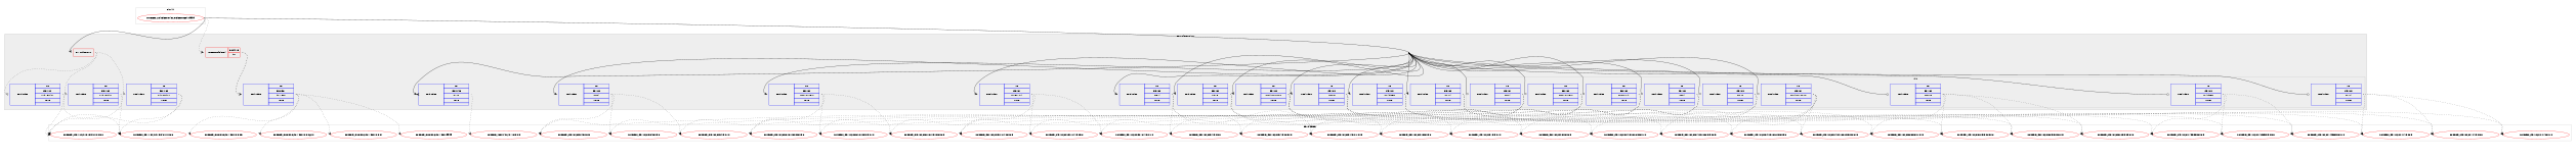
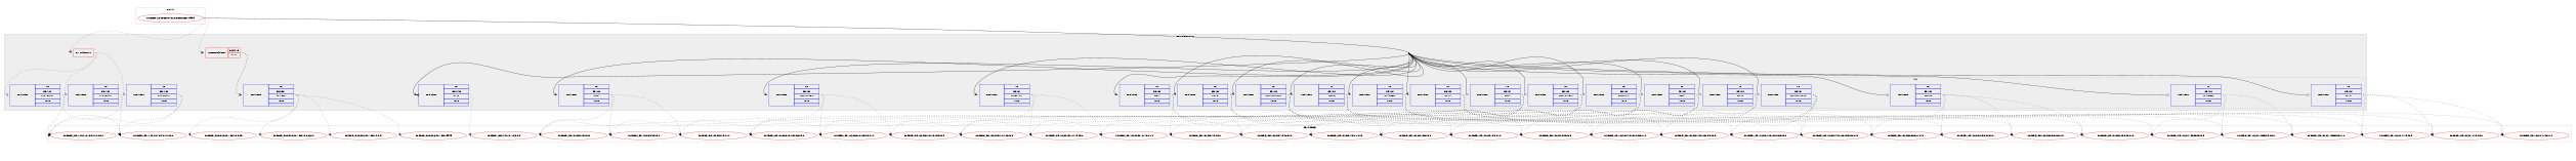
  digraph {
    compound=true
    concentrate=true
    fontname=Helvetica
    fontsize=10
    newrank=true
    rankdir=TB
    ranksep=1.5
    node [color=red fontname=Helvetica fontsize=10]
    edge [arrowhead=vee headport=w style=dotted tailport=e weight=100]
    n1 [label="portage://sci-electronics/qelectrotech-9999" width=4]
    n2 [color=blue label=<<TABLE BORDER="0" CELLBORDER="1" CELLSPACING="0" CELLPADDING="4" WIDTH="220"><TR><TD ROWSPAN="6" CELLPADDING="30">pack_dep</TD></TR><TR><TD WIDTH="110">no</TD></TR><TR><TD>dev-vcs</TD></TR><TR><TD>subversion</TD></TR><TR><TD>none</TD></TR><TR><TD></TD></TR></TABLE>> shape=none]
    n3 [color=blue label=<<TABLE BORDER="0" CELLBORDER="1" CELLSPACING="0" CELLPADDING="4" WIDTH="220"><TR><TD ROWSPAN="6" CELLPADDING="30">pack_dep</TD></TR><TR><TD WIDTH="110">no</TD></TR><TR><TD>dev-vcs</TD></TR><TR><TD>subversion</TD></TR><TR><TD>none</TD></TR><TR><TD></TD></TR></TABLE>> shape=none]
    n4 [color=blue label=<<TABLE BORDER="0" CELLBORDER="1" CELLSPACING="0" CELLPADDING="4" WIDTH="220"><TR><TD ROWSPAN="6" CELLPADDING="30">pack_dep</TD></TR><TR><TD WIDTH="110">no</TD></TR><TR><TD>dev-vcs</TD></TR><TR><TD>subversion</TD></TR><TR><TD>none</TD></TR><TR><TD></TD></TR></TABLE>> shape=none]
    n5 [label=<<TABLE BORDER="0" CELLBORDER="1" CELLSPACING="0" CELLPADDING="4"><TR><TD CELLPADDING="10">any_of_group</TD></TR></TABLE>> shape=none]
    n6 [color=blue label=<<TABLE BORDER="0" CELLBORDER="1" CELLSPACING="0" CELLPADDING="4" WIDTH="220"><TR><TD ROWSPAN="6" CELLPADDING="30">pack_dep</TD></TR><TR><TD WIDTH="110">no</TD></TR><TR><TD>app-doc</TD></TR><TR><TD>doxygen</TD></TR><TR><TD>none</TD></TR><TR><TD></TD></TR></TABLE>> shape=none]
-   n7 [label=<<TABLE BORDER="0" CELLBORDER="1" CELLSPACING="0" CELLPADDING="4"><TR><TD ROWSPAN="3" CELLPADDING="10">use_conditional</TD></TR><TR><TD>positive</TD></TR><TR><TD>doc</TD></TR></TABLE>> shape=none]
+   n7 [label=<<TABLE BORDER="0" CELLBORDER="1" CELLSPACING="0" CELLPADDING="4"><TR><TD ROWSPAN="3" CELLPADDING="10">use_conditional</TD></TR><TR><TD>positive</TD></TR><TR><TD>rsync</TD></TR></TABLE>> shape=none]
    n8 [color=blue label=<<TABLE BORDER="0" CELLBORDER="1" CELLSPACING="0" CELLPADDING="4" WIDTH="220"><TR><TD ROWSPAN="6" CELLPADDING="30">pack_dep</TD></TR><TR><TD WIDTH="110">no</TD></TR><TR><TD>dev-qt</TD></TR><TR><TD>qtconcurrent</TD></TR><TR><TD>none</TD></TR><TR><TD></TD></TR></TABLE>> shape=none]
    n9 [color=blue label=<<TABLE BORDER="0" CELLBORDER="1" CELLSPACING="0" CELLPADDING="4" WIDTH="220"><TR><TD ROWSPAN="6" CELLPADDING="30">pack_dep</TD></TR><TR><TD WIDTH="110">no</TD></TR><TR><TD>dev-qt</TD></TR><TR><TD>qtcore</TD></TR><TR><TD>none</TD></TR><TR><TD></TD></TR></TABLE>> shape=none]
    n10 [color=blue label=<<TABLE BORDER="0" CELLBORDER="1" CELLSPACING="0" CELLPADDING="4" WIDTH="220"><TR><TD ROWSPAN="6" CELLPADDING="30">pack_dep</TD></TR><TR><TD WIDTH="110">no</TD></TR><TR><TD>dev-qt</TD></TR><TR><TD>qtgui</TD></TR><TR><TD>none</TD></TR><TR><TD></TD></TR></TABLE>> shape=none]
    n11 [color=blue label=<<TABLE BORDER="0" CELLBORDER="1" CELLSPACING="0" CELLPADDING="4" WIDTH="220"><TR><TD ROWSPAN="6" CELLPADDING="30">pack_dep</TD></TR><TR><TD WIDTH="110">no</TD></TR><TR><TD>dev-qt</TD></TR><TR><TD>qtnetwork</TD></TR><TR><TD>none</TD></TR><TR><TD></TD></TR></TABLE>> shape=none]
    n12 [color=blue label=<<TABLE BORDER="0" CELLBORDER="1" CELLSPACING="0" CELLPADDING="4" WIDTH="220"><TR><TD ROWSPAN="6" CELLPADDING="30">pack_dep</TD></TR><TR><TD WIDTH="110">no</TD></TR><TR><TD>dev-qt</TD></TR><TR><TD>qtprintsupport</TD></TR><TR><TD>none</TD></TR><TR><TD></TD></TR></TABLE>> shape=none]
    n13 [color=blue label=<<TABLE BORDER="0" CELLBORDER="1" CELLSPACING="0" CELLPADDING="4" WIDTH="220"><TR><TD ROWSPAN="6" CELLPADDING="30">pack_dep</TD></TR><TR><TD WIDTH="110">no</TD></TR><TR><TD>dev-qt</TD></TR><TR><TD>qtsql</TD></TR><TR><TD>none</TD></TR><TR><TD></TD></TR></TABLE>> shape=none]
    n14 [color=blue label=<<TABLE BORDER="0" CELLBORDER="1" CELLSPACING="0" CELLPADDING="4" WIDTH="220"><TR><TD ROWSPAN="6" CELLPADDING="30">pack_dep</TD></TR><TR><TD WIDTH="110">no</TD></TR><TR><TD>dev-qt</TD></TR><TR><TD>qtsvg</TD></TR><TR><TD>none</TD></TR><TR><TD></TD></TR></TABLE>> shape=none]
    n15 [color=blue label=<<TABLE BORDER="0" CELLBORDER="1" CELLSPACING="0" CELLPADDING="4" WIDTH="220"><TR><TD ROWSPAN="6" CELLPADDING="30">pack_dep</TD></TR><TR><TD WIDTH="110">no</TD></TR><TR><TD>dev-qt</TD></TR><TR><TD>qtwidgets</TD></TR><TR><TD>none</TD></TR><TR><TD></TD></TR></TABLE>> shape=none]
    n16 [color=blue label=<<TABLE BORDER="0" CELLBORDER="1" CELLSPACING="0" CELLPADDING="4" WIDTH="220"><TR><TD ROWSPAN="6" CELLPADDING="30">pack_dep</TD></TR><TR><TD WIDTH="110">no</TD></TR><TR><TD>dev-qt</TD></TR><TR><TD>qtxml</TD></TR><TR><TD>none</TD></TR><TR><TD></TD></TR></TABLE>> shape=none]
    n17 [color=blue label=<<TABLE BORDER="0" CELLBORDER="1" CELLSPACING="0" CELLPADDING="4" WIDTH="220"><TR><TD ROWSPAN="6" CELLPADDING="30">pack_dep</TD></TR><TR><TD WIDTH="110">no</TD></TR><TR><TD>net-misc</TD></TR><TR><TD>rsync</TD></TR><TR><TD>none</TD></TR><TR><TD></TD></TR></TABLE>> shape=none]
    n18 [color=blue label=<<TABLE BORDER="0" CELLBORDER="1" CELLSPACING="0" CELLPADDING="4" WIDTH="220"><TR><TD ROWSPAN="6" CELLPADDING="30">pack_dep</TD></TR><TR><TD WIDTH="110">no</TD></TR><TR><TD>dev-qt</TD></TR><TR><TD>qtnetwork</TD></TR><TR><TD>none</TD></TR><TR><TD></TD></TR></TABLE>> shape=none]
    n19 [color=blue label=<<TABLE BORDER="0" CELLBORDER="1" CELLSPACING="0" CELLPADDING="4" WIDTH="220"><TR><TD ROWSPAN="6" CELLPADDING="30">pack_dep</TD></TR><TR><TD WIDTH="110">no</TD></TR><TR><TD>dev-qt</TD></TR><TR><TD>qtconcurrent</TD></TR><TR><TD>none</TD></TR><TR><TD></TD></TR></TABLE>> shape=none]
    n20 [color=blue label=<<TABLE BORDER="0" CELLBORDER="1" CELLSPACING="0" CELLPADDING="4" WIDTH="220"><TR><TD ROWSPAN="6" CELLPADDING="30">pack_dep</TD></TR><TR><TD WIDTH="110">no</TD></TR><TR><TD>dev-qt</TD></TR><TR><TD>qtcore</TD></TR><TR><TD>none</TD></TR><TR><TD></TD></TR></TABLE>> shape=none]
    n21 [color=blue label=<<TABLE BORDER="0" CELLBORDER="1" CELLSPACING="0" CELLPADDING="4" WIDTH="220"><TR><TD ROWSPAN="6" CELLPADDING="30">pack_dep</TD></TR><TR><TD WIDTH="110">no</TD></TR><TR><TD>dev-qt</TD></TR><TR><TD>qtgui</TD></TR><TR><TD>none</TD></TR><TR><TD></TD></TR></TABLE>> shape=none]
    n22 [color=blue label=<<TABLE BORDER="0" CELLBORDER="1" CELLSPACING="0" CELLPADDING="4" WIDTH="220"><TR><TD ROWSPAN="6" CELLPADDING="30">pack_dep</TD></TR><TR><TD WIDTH="110">no</TD></TR><TR><TD>dev-qt</TD></TR><TR><TD>qtprintsupport</TD></TR><TR><TD>none</TD></TR><TR><TD></TD></TR></TABLE>> shape=none]
    n23 [color=blue label=<<TABLE BORDER="0" CELLBORDER="1" CELLSPACING="0" CELLPADDING="4" WIDTH="220"><TR><TD ROWSPAN="6" CELLPADDING="30">pack_dep</TD></TR><TR><TD WIDTH="110">no</TD></TR><TR><TD>dev-qt</TD></TR><TR><TD>qtsql</TD></TR><TR><TD>none</TD></TR><TR><TD></TD></TR></TABLE>> shape=none]
    n24 [color=blue label=<<TABLE BORDER="0" CELLBORDER="1" CELLSPACING="0" CELLPADDING="4" WIDTH="220"><TR><TD ROWSPAN="6" CELLPADDING="30">pack_dep</TD></TR><TR><TD WIDTH="110">no</TD></TR><TR><TD>dev-qt</TD></TR><TR><TD>qtsvg</TD></TR><TR><TD>none</TD></TR><TR><TD></TD></TR></TABLE>> shape=none]
    n25 [color=blue label=<<TABLE BORDER="0" CELLBORDER="1" CELLSPACING="0" CELLPADDING="4" WIDTH="220"><TR><TD ROWSPAN="6" CELLPADDING="30">pack_dep</TD></TR><TR><TD WIDTH="110">no</TD></TR><TR><TD>dev-qt</TD></TR><TR><TD>qtwidgets</TD></TR><TR><TD>none</TD></TR><TR><TD></TD></TR></TABLE>> shape=none]
    n26 [color=blue label=<<TABLE BORDER="0" CELLBORDER="1" CELLSPACING="0" CELLPADDING="4" WIDTH="220"><TR><TD ROWSPAN="6" CELLPADDING="30">pack_dep</TD></TR><TR><TD WIDTH="110">no</TD></TR><TR><TD>dev-qt</TD></TR><TR><TD>qtxml</TD></TR><TR><TD>none</TD></TR><TR><TD></TD></TR></TABLE>> shape=none]
    n27 [label="portage://dev-vcs/subversion-1.13.0" width=4]
    n28 [label="portage://dev-vcs/subversion-1.12.2" width=4]
    n29 [label="portage://app-doc/doxygen-9999" width=4]
    n30 [label="portage://app-doc/doxygen-1.8.17" width=4]
    n31 [label="portage://app-doc/doxygen-1.8.16-r1" width=4]
    n32 [label="portage://app-doc/doxygen-1.8.15" width=4]
    n33 [label="portage://dev-qt/qtconcurrent-5.14.1" width=4]
    n34 [label="portage://dev-qt/qtconcurrent-5.13.2" width=4]
    n35 [label="portage://dev-qt/qtconcurrent-5.12.3" width=4]
    n36 [label="portage://dev-qt/qtcore-5.14.1-r1" width=4]
    n37 [label="portage://dev-qt/qtcore-5.13.2-r2" width=4]
    n38 [label="portage://dev-qt/qtcore-5.13.2-r1" width=4]
    n39 [label="portage://dev-qt/qtcore-5.12.3-r2" width=4]
    n40 [label="portage://dev-qt/qtgui-5.14.1-r3" width=4]
    n41 [label="portage://dev-qt/qtgui-5.13.2" width=4]
    n42 [label="portage://dev-qt/qtgui-5.12.3-r1" width=4]
    n43 [label="portage://dev-qt/qtnetwork-5.14.1" width=4]
    n44 [label="portage://dev-qt/qtnetwork-5.13.2" width=4]
    n45 [label="portage://dev-qt/qtnetwork-5.12.3" width=4]
    n46 [label="portage://dev-qt/qtprintsupport-5.14.1" width=4]
    n47 [label="portage://dev-qt/qtprintsupport-5.13.2-r1" width=4]
    n48 [label="portage://dev-qt/qtprintsupport-5.13.2" width=4]
    n49 [label="portage://dev-qt/qtprintsupport-5.12.3" width=4]
    n50 [label="portage://dev-qt/qtsql-5.14.1" width=4]
    n51 [label="portage://dev-qt/qtsql-5.13.2" width=4]
    n52 [label="portage://dev-qt/qtsql-5.12.3" width=4]
    n53 [label="portage://dev-qt/qtsvg-5.14.1" width=4]
    n54 [label="portage://dev-qt/qtsvg-5.13.2" width=4]
    n55 [label="portage://dev-qt/qtsvg-5.12.3" width=4]
    n56 [label="portage://dev-qt/qtwidgets-5.14.1" width=4]
    n57 [label="portage://dev-qt/qtwidgets-5.13.2" width=4]
    n58 [label="portage://dev-qt/qtwidgets-5.12.3" width=4]
    n59 [label="portage://dev-qt/qtxml-5.14.1" width=4]
    n60 [label="portage://dev-qt/qtxml-5.13.2" width=4]
    n61 [label="portage://dev-qt/qtxml-5.12.3" width=4]
    n62 [label="portage://net-misc/rsync-3.1.3" width=4]
    subgraph cluster_1 {
      color=gray
      label=<<i>ebuild</i>>
      rank=same
      n1
    }
    subgraph cluster_2 {
      color=gray
      label=<<i>dependencies</i>>
      subgraph cluster_3 {
        color=gray
        fillcolor="#eeeeee"
        label=<<i>compile</i>>
        style=filled
        subgraph sub_4 {
          color=gray
          fillcolor="#eeeeee"
          label=<<i>compile</i>>
          style=filled
          n5
          subgraph sub_5 {
            color=gray
            fillcolor="#eeeeee"
            label=<<i>compile</i>>
            style=filled
            n2
          }
          subgraph sub_6 {
            color=gray
            fillcolor="#eeeeee"
            label=<<i>compile</i>>
            style=filled
            n3
          }
          subgraph sub_7 {
            color=gray
            fillcolor="#eeeeee"
            label=<<i>compile</i>>
            style=filled
            n4
          }
        }
        subgraph sub_8 {
          color=gray
          fillcolor="#eeeeee"
          label=<<i>compile</i>>
          style=filled
          n7
          subgraph sub_9 {
            color=gray
            fillcolor="#eeeeee"
            label=<<i>compile</i>>
            style=filled
            n6
          }
        }
        subgraph sub_10 {
          color=gray
          fillcolor="#eeeeee"
          label=<<i>compile</i>>
          style=filled
          n8
        }
        subgraph sub_11 {
          color=gray
          fillcolor="#eeeeee"
          label=<<i>compile</i>>
          style=filled
          n9
        }
        subgraph sub_12 {
          color=gray
          fillcolor="#eeeeee"
          label=<<i>compile</i>>
          style=filled
          n10
        }
        subgraph sub_13 {
          color=gray
          fillcolor="#eeeeee"
          label=<<i>compile</i>>
          style=filled
          n11
        }
        subgraph sub_14 {
          color=gray
          fillcolor="#eeeeee"
          label=<<i>compile</i>>
          style=filled
          n12
        }
        subgraph sub_15 {
          color=gray
          fillcolor="#eeeeee"
          label=<<i>compile</i>>
          style=filled
          n13
        }
        subgraph sub_16 {
          color=gray
          fillcolor="#eeeeee"
          label=<<i>compile</i>>
          style=filled
          n14
        }
        subgraph sub_17 {
          color=gray
          fillcolor="#eeeeee"
          label=<<i>compile</i>>
          style=filled
          n15
        }
        subgraph sub_18 {
          color=gray
          fillcolor="#eeeeee"
          label=<<i>compile</i>>
          style=filled
          n16
        }
        subgraph sub_19 {
          color=gray
          fillcolor="#eeeeee"
          label=<<i>compile</i>>
          style=filled
          n17
        }
      }
      subgraph cluster_20 {
        color=gray
        fillcolor="#eeeeee"
        label=<<i>compile and run</i>>
        style=filled
      }
      subgraph cluster_21 {
        color=gray
        fillcolor="#eeeeee"
        label=<<i>run</i>>
        style=filled
        subgraph sub_22 {
          color=gray
          fillcolor="#eeeeee"
          label=<<i>run</i>>
          style=filled
          n18
        }
        subgraph sub_23 {
          color=gray
          fillcolor="#eeeeee"
          label=<<i>run</i>>
          style=filled
          n19
        }
        subgraph sub_24 {
          color=gray
          fillcolor="#eeeeee"
          label=<<i>run</i>>
          style=filled
          n20
        }
        subgraph sub_25 {
          color=gray
          fillcolor="#eeeeee"
          label=<<i>run</i>>
          style=filled
          n21
        }
        subgraph sub_26 {
          color=gray
          fillcolor="#eeeeee"
          label=<<i>run</i>>
          style=filled
          n22
        }
        subgraph sub_27 {
          color=gray
          fillcolor="#eeeeee"
          label=<<i>run</i>>
          style=filled
          n23
        }
        subgraph sub_28 {
          color=gray
          fillcolor="#eeeeee"
          label=<<i>run</i>>
          style=filled
          n24
        }
        subgraph sub_29 {
          color=gray
          fillcolor="#eeeeee"
          label=<<i>run</i>>
          style=filled
          n25
        }
        subgraph sub_30 {
          color=gray
          fillcolor="#eeeeee"
          label=<<i>run</i>>
          style=filled
          n26
        }
      }
    }
    subgraph cluster_31 {
      color=gray
      label=<<i>candidates</i>>
      rank=same
      subgraph sub_32 {
        color=black
        label=<<i>candidates</i>>
        nodesep=1
        rank=same
        n27
        n28
      }
      subgraph sub_33 {
        color=black
        label=<<i>candidates</i>>
        nodesep=1
        rank=same
        n27
        n28
      }
      subgraph sub_34 {
        color=black
        label=<<i>candidates</i>>
        nodesep=1
        rank=same
        n27
        n28
      }
      subgraph sub_35 {
        color=black
        label=<<i>candidates</i>>
        nodesep=1
        rank=same
        n29
        n30
        n31
        n32
      }
      subgraph sub_36 {
        color=black
        label=<<i>candidates</i>>
        nodesep=1
        rank=same
        n33
        n34
        n35
      }
      subgraph sub_37 {
        color=black
        label=<<i>candidates</i>>
        nodesep=1
        rank=same
        n36
        n37
        n38
        n39
      }
      subgraph sub_38 {
        color=black
        label=<<i>candidates</i>>
        nodesep=1
        rank=same
        n40
        n41
        n42
      }
      subgraph sub_39 {
        color=black
        label=<<i>candidates</i>>
        nodesep=1
        rank=same
        n43
        n44
        n45
      }
      subgraph sub_40 {
        color=black
        label=<<i>candidates</i>>
        nodesep=1
        rank=same
        n46
        n47
        n48
        n49
      }
      subgraph sub_41 {
        color=black
        label=<<i>candidates</i>>
        nodesep=1
        rank=same
        n50
        n51
        n52
      }
      subgraph sub_42 {
        color=black
        label=<<i>candidates</i>>
        nodesep=1
        rank=same
        n53
        n54
        n55
      }
      subgraph sub_43 {
        color=black
        label=<<i>candidates</i>>
        nodesep=1
        rank=same
        n56
        n57
        n58
      }
      subgraph sub_44 {
        color=black
        label=<<i>candidates</i>>
        nodesep=1
        rank=same
        n59
        n60
        n61
      }
      subgraph sub_45 {
        color=black
        label=<<i>candidates</i>>
        nodesep=1
        rank=same
        n62
      }
      subgraph sub_46 {
        color=black
        label=<<i>candidates</i>>
        nodesep=1
        rank=same
        n33
        n34
        n35
      }
      subgraph sub_47 {
        color=black
        label=<<i>candidates</i>>
        nodesep=1
        rank=same
        n36
        n37
        n38
        n39
      }
      subgraph sub_48 {
        color=black
        label=<<i>candidates</i>>
        nodesep=1
        rank=same
        n40
        n41
        n42
      }
      subgraph sub_49 {
        color=black
        label=<<i>candidates</i>>
        nodesep=1
        rank=same
        n43
        n44
        n45
      }
      subgraph sub_50 {
        color=black
        label=<<i>candidates</i>>
        nodesep=1
        rank=same
        n46
        n47
        n48
        n49
      }
      subgraph sub_51 {
        color=black
        label=<<i>candidates</i>>
        nodesep=1
        rank=same
        n50
        n51
        n52
      }
      subgraph sub_52 {
        color=black
        label=<<i>candidates</i>>
        nodesep=1
        rank=same
        n53
        n54
        n55
      }
      subgraph sub_53 {
        color=black
        label=<<i>candidates</i>>
        nodesep=1
        rank=same
        n56
        n57
        n58
      }
      subgraph sub_54 {
        color=black
        label=<<i>candidates</i>>
        nodesep=1
        rank=same
        n59
        n60
        n61
      }
    }
-   n1 -> n5 [style=solid weight=20]
+   n1 -> n5 [weight=20]
    n1 -> n7 [weight=20]
    n1 -> n8 [style=solid weight=20]
    n1 -> n9 [style=solid weight=20]
    n1 -> n10 [style=solid weight=20]
    n1 -> n11 [style=solid weight=20]
    n1 -> n12 [style=solid weight=20]
    n1 -> n13 [style=solid weight=20]
    n1 -> n14 [style=solid weight=20]
    n1 -> n15 [style=solid weight=20]
    n1 -> n16 [style=solid weight=20]
    n1 -> n17 [style=solid weight=20]
    n1 -> n18 [arrowhead=odot style=solid weight=20]
    n1 -> n19 [arrowhead=odot style=solid weight=20]
    n1 -> n20 [arrowhead=odot style=solid weight=20]
    n1 -> n21 [arrowhead=odot style=solid weight=20]
    n1 -> n22 [arrowhead=odot style=solid weight=20]
    n1 -> n23 [arrowhead=odot style=solid weight=20]
    n1 -> n24 [arrowhead=odot style=solid weight=20]
    n1 -> n25 [arrowhead=odot style=solid weight=20]
    n1 -> n26 [arrowhead=odot style=solid weight=20]
    n2 -> n27
    n2 -> n28
    n3 -> n27
    n3 -> n28
    n4 -> n27
    n4 -> n28
    n5 -> n2 [arrowhead=oinv weight=20]
    n5 -> n3 [arrowhead=oinv weight=20]
    n5 -> n4 [arrowhead=oinv weight=20]
    n6 -> n29
    n6 -> n30
    n6 -> n31
    n6 -> n32
    n7 -> n6 [style=dashed weight=20]
    n8 -> n33
    n8 -> n34
    n8 -> n35
    n9 -> n36
    n9 -> n37
    n9 -> n38
    n9 -> n39
    n10 -> n40
    n10 -> n41
    n10 -> n42
    n11 -> n43
    n11 -> n44
    n11 -> n45
    n12 -> n46
    n12 -> n47
    n12 -> n48
    n12 -> n49
    n13 -> n50
    n13 -> n51
    n13 -> n52
    n14 -> n53
    n14 -> n54
    n14 -> n55
    n15 -> n56
    n15 -> n57
    n15 -> n58
    n16 -> n59
    n16 -> n60
    n16 -> n61
    n17 -> n62
    n18 -> n43
    n18 -> n44
    n18 -> n45
    n19 -> n33
    n19 -> n34
    n19 -> n35
    n20 -> n36
    n20 -> n37
    n20 -> n38
    n20 -> n39
    n21 -> n40
    n21 -> n41
    n21 -> n42
    n22 -> n46
    n22 -> n47
    n22 -> n48
    n22 -> n49
    n23 -> n50
    n23 -> n51
    n23 -> n52
    n24 -> n53
    n24 -> n54
    n24 -> n55
    n25 -> n56
    n25 -> n57
    n25 -> n58
    n26 -> n59
    n26 -> n60
    n26 -> n61
  }
